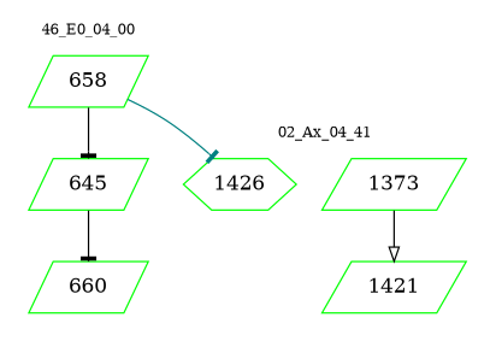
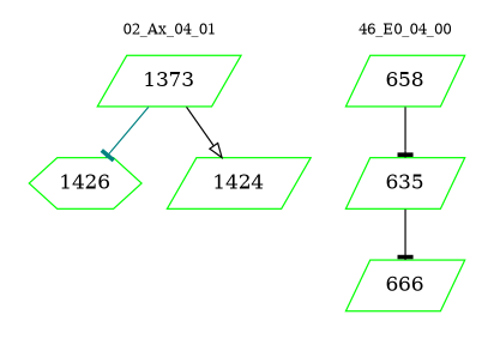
  digraph {
    node [color=green shape=parallelogram]
    edge [arrowhead=tee color=black]
    n1 [label=1373]
    n2 [label=1426 shape=hexagon]
-   n3 [label=1421]
-   n4 [label=645]
-   n5 [label=660]
+   n3 [label=1424]
+   n4 [label=635]
+   n5 [label=666]
    n6 [label=658]
    subgraph cluster_1 {
      color=white
      fontsize=10
-     label="02_Ax_04_41"
+     label="02_Ax_04_01"
      n1
      n2
      n3
    }
    subgraph cluster_2 {
      color=white
      fontsize=10
      label="46_E0_04_00"
      n4
      n5
      n6
    }
-   n6 -> n2 [color=teal]
+   n1 -> n2 [color=teal]
    n1 -> n3 [arrowhead=onormal]
    n4 -> n5
    n6 -> n4
  }
